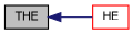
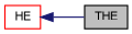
  digraph {
    rankdir=LR
    node [fontname=FreeSans fontsize=10 shape=record]
    n1 [color=black fillcolor=grey75 fontcolor=black height=0.2 label=THE style=filled width=0.4]
    n2 [color=red height=0.2 label=HE width=0.4]
-   n1 -> n2 [color=midnightblue dir=back fontname=FreeSans fontsize=10 labelfontname=FreeSans labelfontsize=10 style=solid]
+   n2 -> n1 [color=midnightblue dir=back fontname=FreeSans fontsize=10 labelfontname=FreeSans labelfontsize=10 style=solid]
  }
